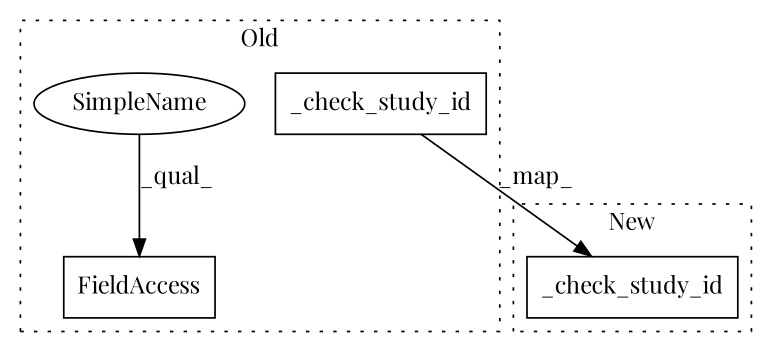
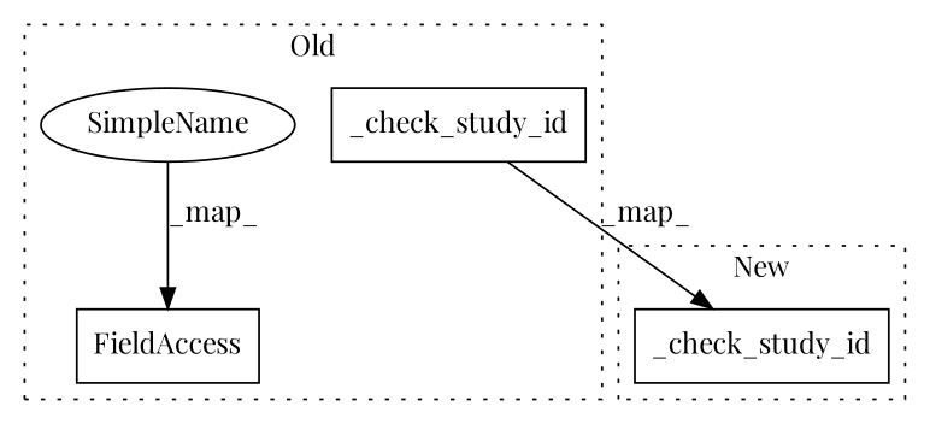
  digraph {
    fontname="Playfair Display"
    node [a=32 l="16,1" s="2050,2074" shape=box fontname="Playfair Display"]
    edge [fontname="Playfair Display"]
    n1 [label=_check_study_id]
    n2 [a=22 l=10 label=FieldAccess s=2093]
    n3 [a=42 l=4 label=SimpleName s=2093 shape=ellipse]
    n4 [label=_check_study_id]
    subgraph cluster_1 {
      label=Old
      style=dotted
      n1
      n2
      n3
    }
    subgraph cluster_2 {
      label=New
      style=dotted
      n4
    }
    n1 -> n4 [label=_map_]
-   n3 -> n2 [label=_qual_]
+   n3 -> n2 [label=_map_]
  }
